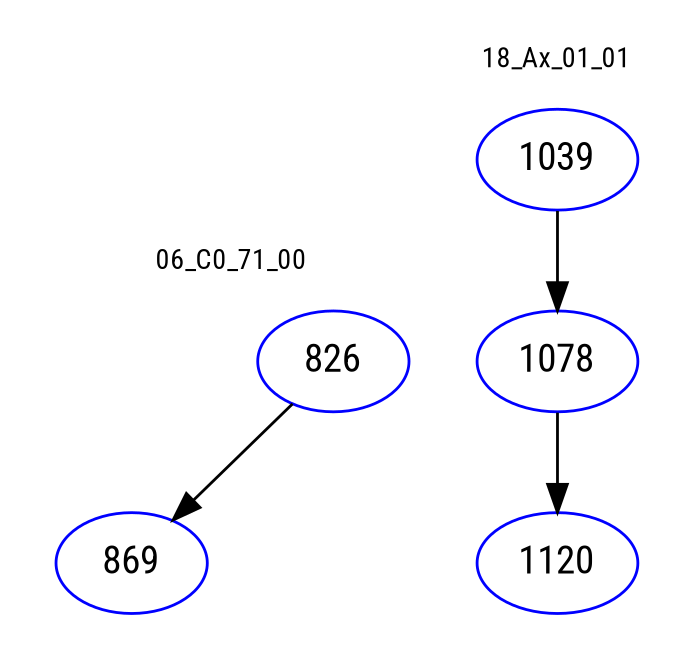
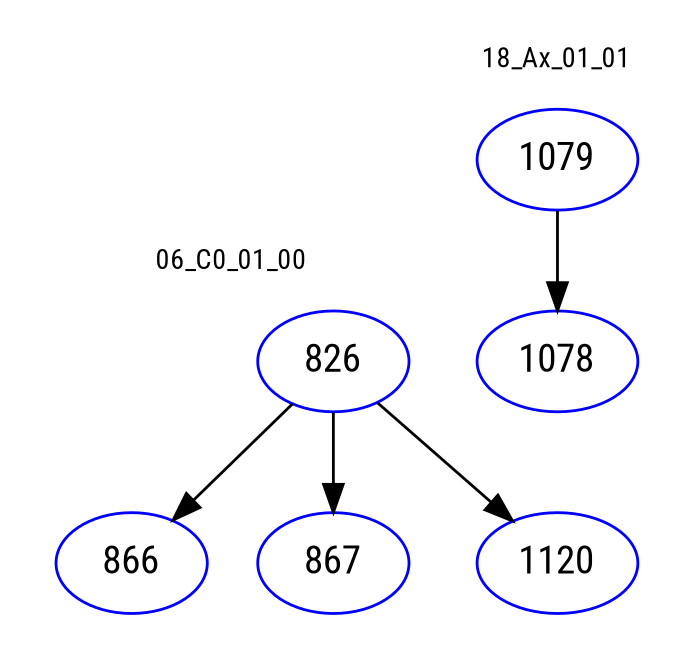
  digraph {
    fontname="Roboto Condensed"
    node [color=blue fontname="Roboto Condensed"]
    edge [color=black fontname="Roboto Condensed"]
    n1 [label=1078]
-   n2 [label=1039]
+   n2 [label=1079]
    n3 [label=1120]
    n4 [label=826]
-   n5 [label=869]
+   n5 [label=866]
+   n6 [label=867]
    subgraph cluster_1 {
      color=white
      fontsize=10
      label="18_Ax_01_01"
      n1
      n2
      n3
    }
    subgraph cluster_2 {
      color=white
      fontsize=10
-     label="06_C0_71_00"
+     label="06_C0_01_00"
      n4
      n5
+     n6
    }
-   n1 -> n3
+   n4 -> n3
    n2 -> n1
    n4 -> n5
+   n4 -> n6
  }
